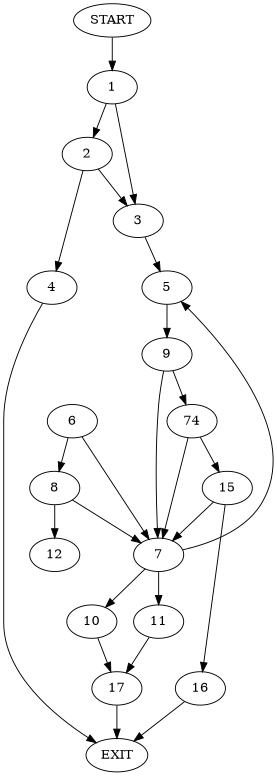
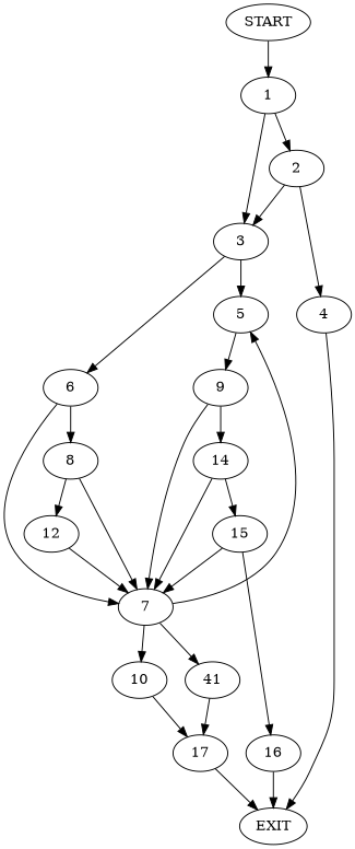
  digraph {
    n1 [label=START]
    1
    2
    3
    n5 [label=EXIT]
    4
    5
    6
    9
    7
    8
    10
-   11
-   14 [label=74]
+   11 [label=41]
+   14
    12
    17
    15
    16
    n1 -> 1
    1 -> 2
    1 -> 3
    2 -> 3
    2 -> 4
    3 -> 5
+   3 -> 6
    4 -> n5
    5 -> 9
    6 -> 7
    6 -> 8
    9 -> 7
    9 -> 14
    7 -> 5
    7 -> 10
    7 -> 11
    8 -> 7
    8 -> 12
    10 -> 17
    11 -> 17
    14 -> 7
    14 -> 15
+   12 -> 7
    17 -> n5
    15 -> 7
    15 -> 16
    16 -> n5
  }
